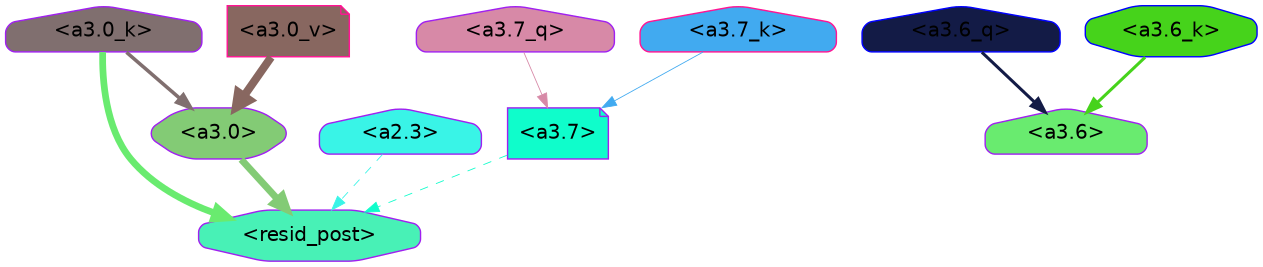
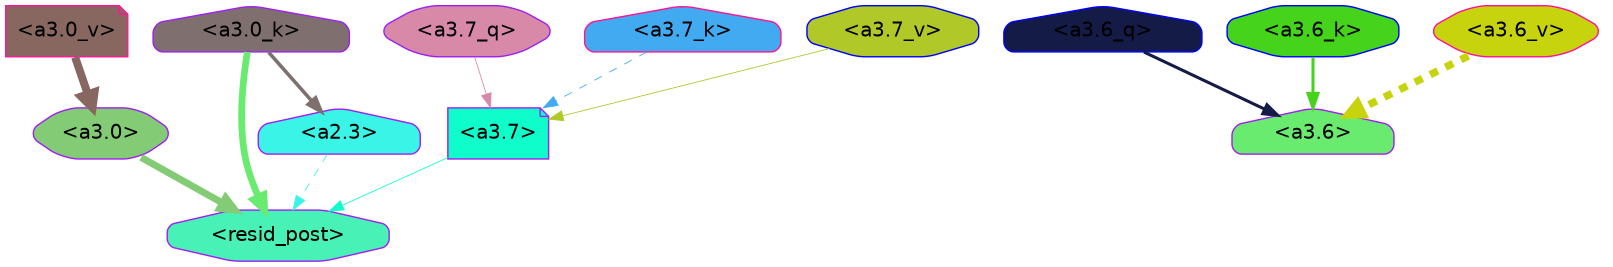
  strict digraph {
    splines=true
    node [color=purple fontname=Helvetica shape=house style="filled, rounded"]
    edge [penwidth=0.6 style=bold]
    "<a3.7>" [fillcolor="#0ffdcb" shape=note]
    "<resid_post>" [fillcolor="#48f1b6" shape=octagon]
    "<a3.6>" [fillcolor="#69eb6f"]
    "<a3.0>" [fillcolor="#83cb75" shape=hexagon]
    "<a2.3>" [fillcolor="#39f4e7"]
-   "<a3.7_q>" [fillcolor="#d789a7"]
+   "<a3.7_q>" [fillcolor="#d789a7" shape=hexagon]
    "<a3.6_q>" [color=blue fillcolor="#131b46"]
    "<a3.7_k>" [color=deeppink fillcolor="#41aaf0"]
    "<a3.6_k>" [color=blue fillcolor="#46d31b" shape=octagon]
    "<a3.0_k>" [fillcolor="#806f6f"]
+   "<a3.7_v>" [color=blue fillcolor="#b0c928" shape=octagon]
+   "<a3.6_v>" [color=deeppink fillcolor="#c7d40d" shape=hexagon]
    "<a3.0_v>" [color=deeppink fillcolor="#886760" shape=note]
-   "<a3.7>" -> "<resid_post>" [color="#0ffdcb" style=dashed]
+   "<a3.7>" -> "<resid_post>" [color="#0ffdcb"]
    "<a3.0>" -> "<resid_post>" [color="#83cb75" penwidth=4.898576855659485]
    "<a2.3>" -> "<resid_post>" [color="#39f4e7" style=dashed]
    "<a3.7_q>" -> "<a3.7>" [color="#d789a7"]
    "<a3.6_q>" -> "<a3.6>" [color="#131b46" penwidth=2.160832464694977]
-   "<a3.7_k>" -> "<a3.7>" [color="#41aaf0"]
+   "<a3.7_k>" -> "<a3.7>" [color="#41aaf0" style=dashed]
    "<a3.6_k>" -> "<a3.6>" [color="#46d31b" penwidth=2.13908451795578]
    "<a3.0_k>" -> "<resid_post>" [color="#69eb6f" penwidth=4.7534414529800415]
-   "<a3.0_k>" -> "<a3.0>" [color="#806f6f" penwidth=2.520303964614868]
+   "<a3.0_k>" -> "<a2.3>" [color="#806f6f" penwidth=2.520303964614868]
+   "<a3.7_v>" -> "<a3.7>" [color="#b0c928"]
+   "<a3.6_v>" -> "<a3.6>" [color="#c7d40d" penwidth=5.297133803367615 style=dashed]
    "<a3.0_v>" -> "<a3.0>" [color="#886760" penwidth=5.680712580680847]
  }
